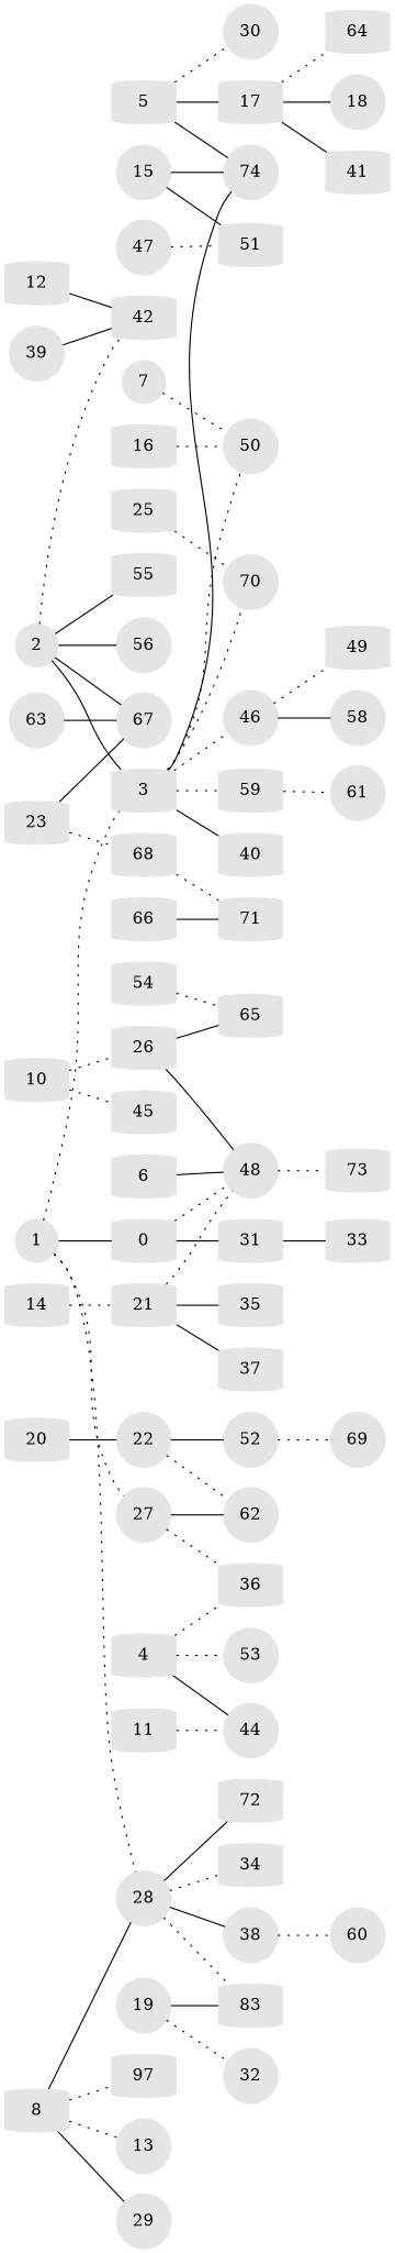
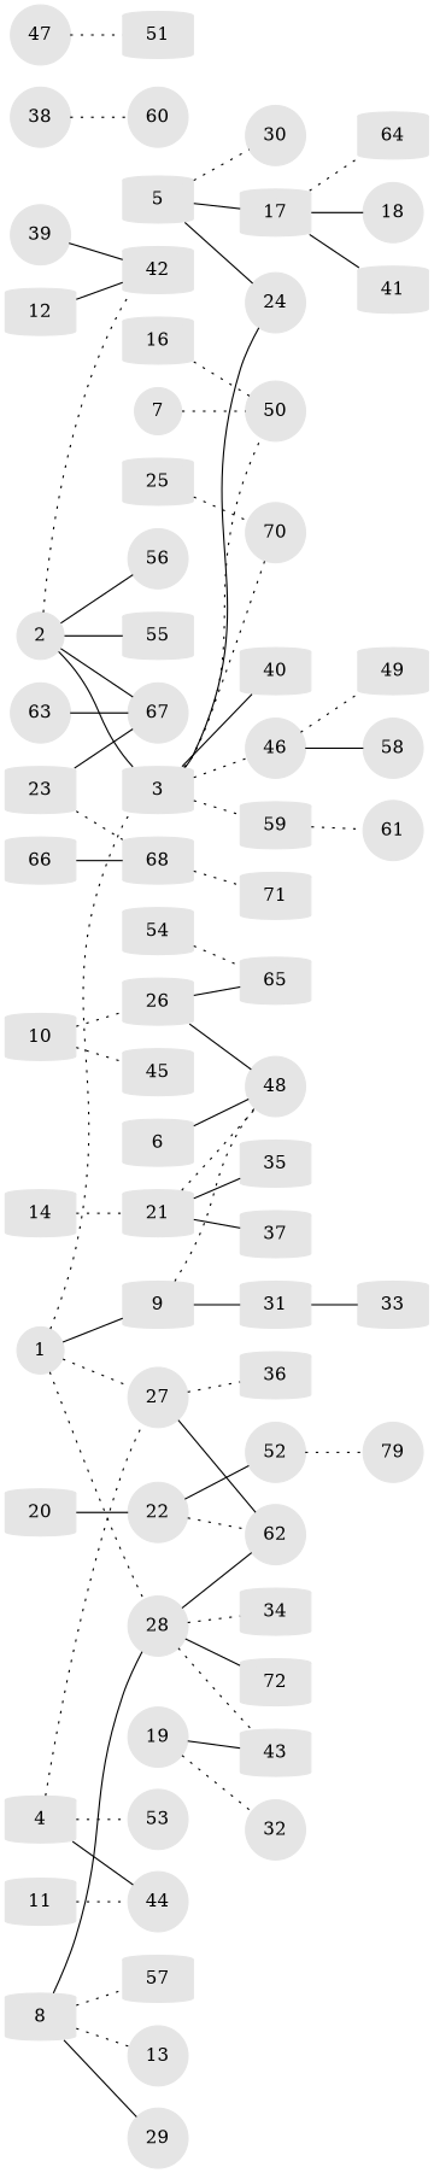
  graph {
    rankdir=LR
    node [color=gray90 shape=cylinder style=filled]
    edge [style=dotted weight=1.0]
    1 [shape=circle]
    3
-   9 [label=0]
+   9
    27 [shape=circle]
    28 [shape=circle]
-   24 [shape=circle label=74]
+   24 [shape=circle]
    40
    46 [shape=circle]
    50 [shape=circle]
    59
    70 [shape=circle]
    48 [shape=circle]
    31
    62 [shape=circle]
    36
-   43 [label=83]
+   43
    34
    38 [shape=circle]
    72
    2 [shape=circle]
    42
    55
    56 [shape=circle]
    67 [shape=circle]
    49
    58 [shape=circle]
    61 [shape=circle]
    4
    44 [shape=circle]
    53 [shape=circle]
    5
    17
    30 [shape=circle]
    18 [shape=circle]
    41
    64
    6
-   73
    7 [shape=circle]
    8
    13 [shape=circle]
    29 [shape=circle]
-   57 [label=97]
+   57
    33
    10
    26
    45
    65
    11
    12
    14
    21
    35
    37
-   15 [shape=circle]
    51
    16
    19 [shape=circle]
    32 [shape=circle]
    22 [shape=circle]
    20
    52 [shape=circle]
-   69 [shape=circle]
+   69 [shape=circle label=79]
    23
    68
    71
    25
    60 [shape=circle]
    39 [shape=circle]
    47 [shape=circle]
    54
    63 [shape=circle]
    66
    1 -- 3
    1 -- 9 [style=solid]
    1 -- 27
    1 -- 28
    3 -- 24 [style=solid]
    3 -- 40 [style=solid]
    3 -- 46
    3 -- 50
    3 -- 59
    3 -- 70
    9 -- 48
    9 -- 31 [style=solid]
    27 -- 62 [style=solid]
    27 -- 36
    28 -- 43
    28 -- 34
-   28 -- 38 [style=solid]
+   28 -- 62 [style=solid]
    28 -- 72 [style=solid]
    46 -- 49
    46 -- 58 [style=solid]
    59 -- 61
-   48 -- 73
    31 -- 33 [style=solid]
    38 -- 60
    2 -- 3 [style=solid]
    2 -- 42
    2 -- 55 [style=solid]
    2 -- 56 [style=solid]
    2 -- 67 [style=solid]
-   4 -- 36
+   4 -- 27
    4 -- 44 [style=solid]
    4 -- 53
    5 -- 24 [style=solid]
    5 -- 17 [style=solid]
    5 -- 30
    17 -- 18 [style=solid]
    17 -- 41 [style=solid]
    17 -- 64
    6 -- 48 [style=solid]
    7 -- 50
    8 -- 28 [style=solid]
    8 -- 13
    8 -- 29 [style=solid]
    8 -- 57
    10 -- 26
    10 -- 45
    26 -- 48 [style=solid]
    26 -- 65 [style=solid]
    11 -- 44
    12 -- 42 [style=solid]
    14 -- 21
    21 -- 48
    21 -- 35 [style=solid]
    21 -- 37 [style=solid]
-   15 -- 24 [style=solid]
-   15 -- 51 [style=solid]
    16 -- 50
    19 -- 43 [style=solid]
    19 -- 32
    22 -- 62
    22 -- 52 [style=solid]
    20 -- 22 [style=solid]
    52 -- 69
    23 -- 67 [style=solid]
    23 -- 68
    68 -- 71
    25 -- 70
    39 -- 42 [style=solid]
    47 -- 51
    54 -- 65
    63 -- 67 [style=solid]
-   66 -- 71 [style=solid]
+   66 -- 68 [style=solid]
  }
